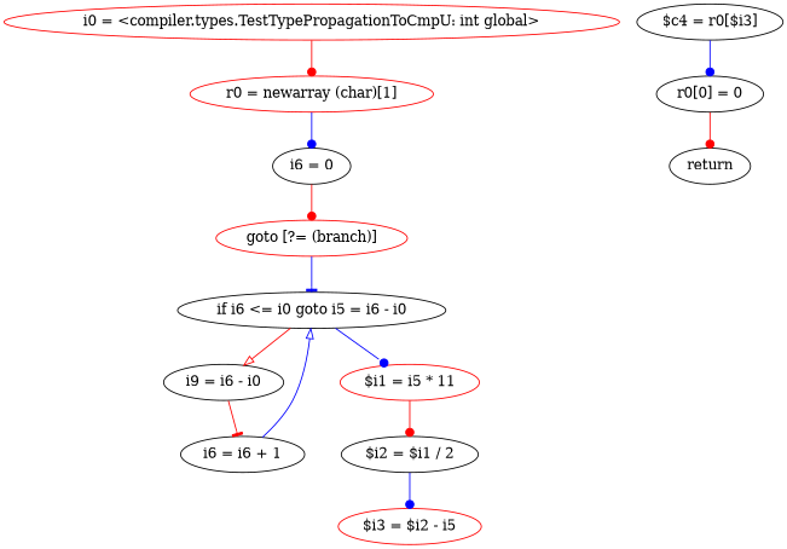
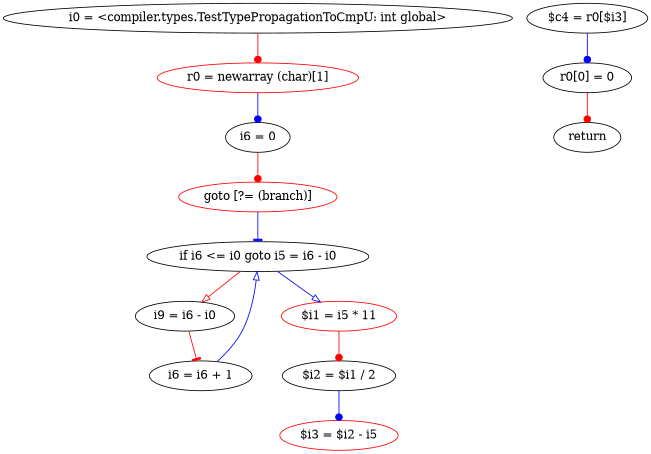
  digraph {
    node [color=black]
    edge [arrowhead=dot color=red]
-   "i0 = <compiler.types.TestTypePropagationToCmpU: int global>" [color=red]
+   "i0 = <compiler.types.TestTypePropagationToCmpU: int global>"
    "r0 = newarray (char)[1]" [color=red]
    "i6 = 0"
    "goto [?= (branch)]" [color=red]
    "if i6 <= i0 goto i5 = i6 - i0"
    n6 [label="i9 = i6 - i0"]
    "$i1 = i5 * 11" [color=red]
    "i6 = i6 + 1"
    "$i2 = $i1 / 2"
    "$i3 = $i2 - i5" [color=red]
    "$c4 = r0[$i3]"
    "r0[0] = 0"
    return
    "i0 = <compiler.types.TestTypePropagationToCmpU: int global>" -> "r0 = newarray (char)[1]"
    "r0 = newarray (char)[1]" -> "i6 = 0" [color=blue]
    "i6 = 0" -> "goto [?= (branch)]"
    "goto [?= (branch)]" -> "if i6 <= i0 goto i5 = i6 - i0" [arrowhead=tee color=blue]
    "if i6 <= i0 goto i5 = i6 - i0" -> n6 [arrowhead=onormal]
-   "if i6 <= i0 goto i5 = i6 - i0" -> "$i1 = i5 * 11" [color=blue]
+   "if i6 <= i0 goto i5 = i6 - i0" -> "$i1 = i5 * 11" [arrowhead=onormal color=blue]
    n6 -> "i6 = i6 + 1" [arrowhead=tee]
    "$i1 = i5 * 11" -> "$i2 = $i1 / 2"
    "i6 = i6 + 1" -> "if i6 <= i0 goto i5 = i6 - i0" [arrowhead=onormal color=blue]
    "$i2 = $i1 / 2" -> "$i3 = $i2 - i5" [color=blue]
    "$c4 = r0[$i3]" -> "r0[0] = 0" [color=blue]
    "r0[0] = 0" -> return
  }
